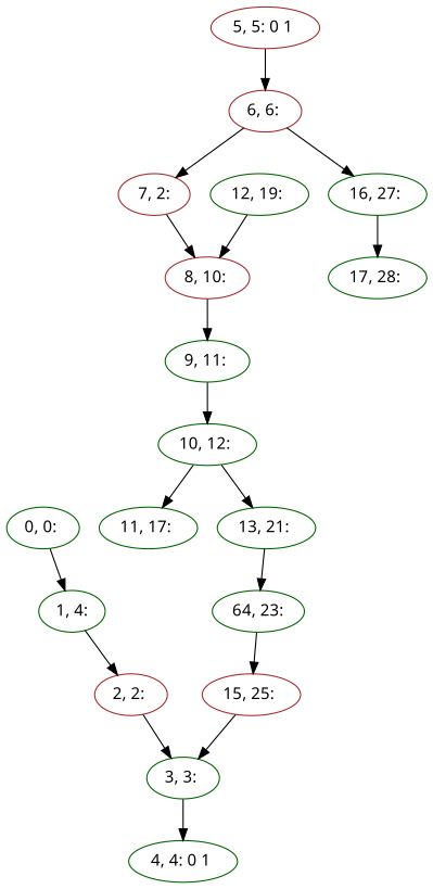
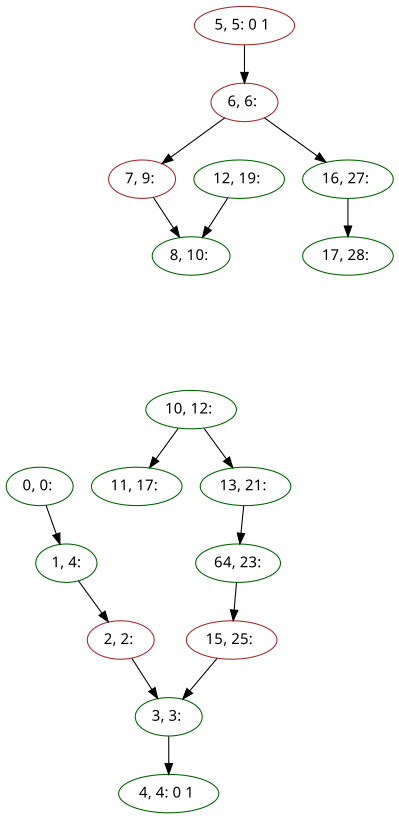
  digraph {
    fontname="Noto Sans"
    node [color=darkgreen fontname="Noto Sans"]
    edge [fontname="Noto Sans"]
    n1 [label="0, 0: "]
    n2 [label="1, 4:"]
    n3 [color=brown label="2, 2: "]
    n4 [label="3, 3: "]
    n5 [label="4, 4: 0 1 "]
    n6 [color=brown label="5, 5: 0 1 "]
    n7 [color=brown label="6, 6: "]
-   n8 [color=brown label="7, 2:"]
+   n8 [color=brown label="7, 9: "]
    n9 [label="16, 27: "]
-   n10 [color=brown label="8, 10: "]
+   n10 [label="8, 10: "]
    n11 [label="17, 28: "]
-   n12 [label="9, 11: "]
    n13 [label="10, 12: "]
    n14 [label="11, 17: "]
    n15 [label="13, 21: "]
    n16 [label="64, 23:"]
    n17 [label="12, 19: "]
    n18 [color=brown label="15, 25: "]
    n1 -> n2
    n2 -> n3
    n3 -> n4
    n4 -> n5
    n6 -> n7
    n7 -> n8
    n7 -> n9
    n8 -> n10
    n9 -> n11
-   n10 -> n12
-   n12 -> n13
    n13 -> n14
    n13 -> n15
    n15 -> n16
    n16 -> n18
    n17 -> n10
    n18 -> n4
  }
